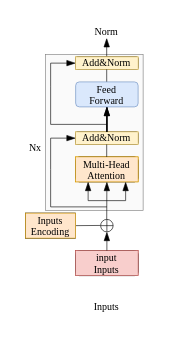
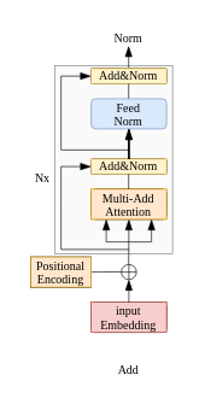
  <mxCell id="0" />
  <mxCell id="1" parent="0" />
  <mxCell id="2" value="" style="rounded=0;whiteSpace=wrap;html=1;strokeWidth=0.5;glass=0;shadow=0;opacity=50;fillColor=#f5f5f5;fontColor=#333333;strokeColor=#000000;fontFamily=Times New Roman;" parent="1" vertex="1"><mxGeometry x="36" y="43" width="78" height="125" as="geometry" /></mxCell>
  <mxCell id="3" value="" style="group;strokeWidth=0.5;fillColor=#fff2cc;strokeColor=#d6b656;fontFamily=Times New Roman;" parent="1" vertex="1" connectable="0"><mxGeometry x="60" y="105" width="50" height="10" as="geometry" /></mxCell>
  <mxCell id="4" value="" style="rounded=1;whiteSpace=wrap;html=1;strokeWidth=0.5;fontFamily=Times New Roman;" parent="3" vertex="1"><mxGeometry width="50" height="10" as="geometry" /></mxCell>
  <mxCell id="5" value="&lt;p style=&quot;line-height: 60%;&quot;&gt;&lt;font style=&quot;font-size: 8px;&quot;&gt;Add&amp;amp;Norm&lt;/font&gt;&lt;/p&gt;" style="text;html=1;strokeColor=#d6b656;fillColor=#fff2cc;align=center;verticalAlign=middle;whiteSpace=wrap;rounded=0;strokeWidth=0.5;fontFamily=Times New Roman;" parent="3" vertex="1"><mxGeometry width="50" height="10" as="geometry" /></mxCell>
  <mxCell id="6" value="" style="group;strokeWidth=0.5;fillColor=#ffe6cc;strokeColor=#d79b00;fontFamily=Times New Roman;" parent="1" vertex="1" connectable="0"><mxGeometry x="60" y="125" width="50" height="20" as="geometry" /></mxCell>
  <mxCell id="7" value="&lt;p style=&quot;line-height: 40%;&quot;&gt;&lt;br&gt;&lt;/p&gt;" style="rounded=1;whiteSpace=wrap;html=1;strokeWidth=0.5;fontFamily=Times New Roman;" parent="6" vertex="1"><mxGeometry width="50" height="20" as="geometry" /></mxCell>
- <mxCell id="8" value="&lt;p style=&quot;line-height: 60%;&quot;&gt;&lt;font style=&quot;font-size: 8px;&quot;&gt;Multi-Head&lt;br style=&quot;border-color: var(--border-color);&quot;&gt;Attention&lt;/font&gt;&lt;/p&gt;" style="text;html=1;strokeColor=#d79b00;fillColor=#ffe6cc;align=center;verticalAlign=middle;whiteSpace=wrap;rounded=0;strokeWidth=0.5;fontFamily=Times New Roman;" parent="6" vertex="1"><mxGeometry width="50" height="20" as="geometry" /></mxCell>
+ <mxCell id="8" value="&lt;p style=&quot;line-height: 60%;&quot;&gt;&lt;font style=&quot;font-size: 8px;&quot;&gt;Multi-Add&lt;br style=&quot;border-color: var(--border-color);&quot;&gt;Attention&lt;/font&gt;&lt;/p&gt;" style="text;html=1;strokeColor=#d79b00;fillColor=#ffe6cc;align=center;verticalAlign=middle;whiteSpace=wrap;rounded=0;strokeWidth=0.5;fontFamily=Times New Roman;" parent="6" vertex="1"><mxGeometry width="50" height="20" as="geometry" /></mxCell>
  <mxCell id="9" value="" style="group;strokeWidth=0.5;fillColor=#f8cecc;strokeColor=#b85450;fontFamily=Times New Roman;" parent="1" vertex="1" connectable="0"><mxGeometry x="60" y="200" width="50" height="20" as="geometry" /></mxCell>
  <mxCell id="10" value="&lt;p style=&quot;line-height: 51%;&quot;&gt;&lt;br&gt;&lt;/p&gt;" style="rounded=1;whiteSpace=wrap;html=1;strokeWidth=0.5;fontFamily=Times New Roman;" parent="9" vertex="1"><mxGeometry width="50" height="20" as="geometry" /></mxCell>
- <mxCell id="11" value="&lt;p style=&quot;line-height: 60%;&quot;&gt;&lt;font style=&quot;font-size: 8px;&quot;&gt;input&lt;br style=&quot;border-color: var(--border-color);&quot;&gt;Inputs&lt;/font&gt;&lt;/p&gt;" style="text;html=1;strokeColor=#b85450;fillColor=#f8cecc;align=center;verticalAlign=middle;whiteSpace=wrap;rounded=0;strokeWidth=0.5;fontFamily=Times New Roman;" parent="9" vertex="1"><mxGeometry width="50" height="20" as="geometry" /></mxCell>
- <mxCell id="12" value="&lt;p style=&quot;line-height: 60%;&quot;&gt;&lt;span style=&quot;font-size: 8px;&quot;&gt;Inputs&lt;/span&gt;&lt;/p&gt;" style="text;html=1;strokeColor=none;fillColor=none;align=center;verticalAlign=middle;whiteSpace=wrap;rounded=0;container=0;strokeWidth=0.5;fontFamily=Times New Roman;" parent="1" vertex="1"><mxGeometry x="60" y="240" width="50" height="10" as="geometry" /></mxCell>
+ <mxCell id="11" value="&lt;p style=&quot;line-height: 60%;&quot;&gt;&lt;font style=&quot;font-size: 8px;&quot;&gt;input&lt;br style=&quot;border-color: var(--border-color);&quot;&gt;Embedding&lt;/font&gt;&lt;/p&gt;" style="text;html=1;strokeColor=#b85450;fillColor=#f8cecc;align=center;verticalAlign=middle;whiteSpace=wrap;rounded=0;strokeWidth=0.5;fontFamily=Times New Roman;" parent="9" vertex="1"><mxGeometry width="50" height="20" as="geometry" /></mxCell>
+ <mxCell id="12" value="&lt;p style=&quot;line-height: 60%;&quot;&gt;&lt;span style=&quot;font-size: 8px;&quot;&gt;Add&lt;/span&gt;&lt;/p&gt;" style="text;html=1;strokeColor=none;fillColor=none;align=center;verticalAlign=middle;whiteSpace=wrap;rounded=0;container=0;strokeWidth=0.5;fontFamily=Times New Roman;" parent="1" vertex="1"><mxGeometry x="60" y="240" width="50" height="10" as="geometry" /></mxCell>
  <mxCell id="13" value="&lt;p style=&quot;line-height: 60%;&quot;&gt;&lt;span style=&quot;font-size: 8px;&quot;&gt;Nx&lt;/span&gt;&lt;/p&gt;" style="text;html=1;strokeColor=none;fillColor=none;align=center;verticalAlign=middle;whiteSpace=wrap;rounded=0;container=0;strokeWidth=0.5;fontFamily=Times New Roman;" parent="1" vertex="1"><mxGeometry x="23" y="115" width="10" height="5" as="geometry" /></mxCell>
  <mxCell id="14" value="" style="endArrow=blockThin;html=1;rounded=0;endFill=1;exitX=0.5;exitY=0;exitDx=0;exitDy=0;strokeWidth=0.5;fontFamily=Times New Roman;" parent="1" source="11" edge="1"><mxGeometry width="50" height="50" relative="1" as="geometry"><mxPoint x="84.92" y="195" as="sourcePoint" /><mxPoint x="85" y="185" as="targetPoint" /></mxGeometry></mxCell>
  <mxCell id="15" value="" style="endArrow=blockThin;html=1;rounded=0;endFill=1;exitX=0.5;exitY=0;exitDx=0;exitDy=0;strokeWidth=0.5;entryX=0.5;entryY=1;entryDx=0;entryDy=0;fontFamily=Times New Roman;" parent="1" target="8" edge="1"><mxGeometry width="50" height="50" relative="1" as="geometry"><mxPoint x="84.88" y="175" as="sourcePoint" /><mxPoint x="85" y="150" as="targetPoint" /></mxGeometry></mxCell>
  <mxCell id="16" value="" style="endArrow=blockThin;startArrow=blockThin;html=1;rounded=0;endFill=1;startFill=1;strokeWidth=0.5;fontFamily=Times New Roman;" parent="1" edge="1"><mxGeometry width="50" height="50" relative="1" as="geometry"><mxPoint x="70" y="145" as="sourcePoint" /><mxPoint x="100" y="145" as="targetPoint" /><Array as="points"><mxPoint x="70" y="160" /><mxPoint x="100" y="160" /></Array></mxGeometry></mxCell>
  <mxCell id="17" style="edgeStyle=orthogonalEdgeStyle;rounded=0;orthogonalLoop=1;jettySize=auto;html=1;entryX=0.5;entryY=1;entryDx=0;entryDy=0;endArrow=blockThin;endFill=1;strokeWidth=0.5;fontFamily=Times New Roman;" parent="1" source="5" target="33" edge="1"><mxGeometry relative="1" as="geometry" /></mxCell>
  <mxCell id="18" value="" style="endArrow=blockThin;html=1;rounded=0;endFill=1;entryX=0;entryY=0.5;entryDx=0;entryDy=0;strokeWidth=0.5;fontFamily=Times New Roman;" parent="1" target="5" edge="1"><mxGeometry width="50" height="50" relative="1" as="geometry"><mxPoint x="85" y="165" as="sourcePoint" /><mxPoint x="30" y="95" as="targetPoint" /><Array as="points"><mxPoint x="40" y="165" /><mxPoint x="40" y="135" /><mxPoint x="40" y="110" /></Array></mxGeometry></mxCell>
  <mxCell id="19" value="" style="endArrow=blockThin;html=1;rounded=0;endFill=1;entryX=0;entryY=0.5;entryDx=0;entryDy=0;strokeWidth=0.5;fontFamily=Times New Roman;" parent="1" edge="1"><mxGeometry width="50" height="50" relative="1" as="geometry"><mxPoint x="85" y="99" as="sourcePoint" /><mxPoint x="60" y="50" as="targetPoint" /><Array as="points"><mxPoint x="40" y="99" /><mxPoint x="40" y="69" /><mxPoint x="40" y="50" /></Array></mxGeometry></mxCell>
  <mxCell id="20" value="" style="endArrow=blockThin;html=1;rounded=0;endFill=1;exitX=0.5;exitY=0;exitDx=0;exitDy=0;strokeWidth=0.5;fontFamily=Times New Roman;" parent="1" edge="1"><mxGeometry width="50" height="50" relative="1" as="geometry"><mxPoint x="84.86" y="45" as="sourcePoint" /><mxPoint x="84.86" y="30" as="targetPoint" /></mxGeometry></mxCell>
  <mxCell id="21" value="&lt;p style=&quot;line-height: 60%;&quot;&gt;&lt;span style=&quot;font-size: 8px;&quot;&gt;Norm&lt;/span&gt;&lt;/p&gt;" style="text;html=1;strokeColor=none;fillColor=none;align=center;verticalAlign=middle;whiteSpace=wrap;rounded=0;container=0;strokeWidth=0.5;fontFamily=Times New Roman;" parent="1" vertex="1"><mxGeometry x="60" y="20" width="50" height="10" as="geometry" /></mxCell>
  <mxCell id="22" value="" style="endArrow=none;html=1;rounded=0;strokeWidth=0.5;fontFamily=Times New Roman;" parent="1" edge="1"><mxGeometry width="50" height="50" relative="1" as="geometry"><mxPoint x="84.86" y="125" as="sourcePoint" /><mxPoint x="84.86" y="115" as="targetPoint" /></mxGeometry></mxCell>
  <mxCell id="23" value="" style="endArrow=none;html=1;rounded=0;strokeWidth=0.5;fontFamily=Times New Roman;" parent="1" edge="1"><mxGeometry width="50" height="50" relative="1" as="geometry"><mxPoint x="60" y="180" as="sourcePoint" /><mxPoint x="80" y="179.86" as="targetPoint" /></mxGeometry></mxCell>
  <mxCell id="24" value="" style="group;strokeWidth=0.5;fillColor=#f5f5f5;fontColor=#333333;strokeColor=#666666;fontFamily=Times New Roman;" parent="1" vertex="1" connectable="0"><mxGeometry x="20" y="170" width="40" height="20" as="geometry" /></mxCell>
  <mxCell id="25" value="" style="rounded=0;whiteSpace=wrap;html=1;strokeWidth=0.5;fontFamily=Times New Roman;" parent="24" vertex="1"><mxGeometry width="40" height="20" as="geometry" /></mxCell>
- <mxCell id="26" value="&lt;p style=&quot;line-height: 60%;&quot;&gt;&lt;font style=&quot;font-size: 8px;&quot;&gt;Inputs&lt;br style=&quot;border-color: var(--border-color);&quot;&gt;Encoding&lt;/font&gt;&lt;/p&gt;" style="text;html=1;strokeColor=#d79b00;fillColor=#ffe6cc;align=center;verticalAlign=middle;whiteSpace=wrap;rounded=0;container=0;strokeWidth=0.5;fontFamily=Times New Roman;" parent="24" vertex="1"><mxGeometry width="40" height="20" as="geometry" /></mxCell>
+ <mxCell id="26" value="&lt;p style=&quot;line-height: 60%;&quot;&gt;&lt;font style=&quot;font-size: 8px;&quot;&gt;Positional&lt;br style=&quot;border-color: var(--border-color);&quot;&gt;Encoding&lt;/font&gt;&lt;/p&gt;" style="text;html=1;strokeColor=#d79b00;fillColor=#ffe6cc;align=center;verticalAlign=middle;whiteSpace=wrap;rounded=0;container=0;strokeWidth=0.5;fontFamily=Times New Roman;" parent="24" vertex="1"><mxGeometry width="40" height="20" as="geometry" /></mxCell>
  <mxCell id="27" value="" style="group;strokeWidth=0.5;fillColor=#fff2cc;strokeColor=#d6b656;fontFamily=Times New Roman;" parent="1" vertex="1" connectable="0"><mxGeometry x="60" y="45" width="50" height="10" as="geometry" /></mxCell>
  <mxCell id="28" value="" style="rounded=1;whiteSpace=wrap;html=1;strokeWidth=0.5;fontFamily=Times New Roman;" parent="27" vertex="1"><mxGeometry width="50" height="10" as="geometry" /></mxCell>
  <mxCell id="29" value="&lt;p style=&quot;line-height: 60%;&quot;&gt;&lt;font style=&quot;font-size: 8px;&quot;&gt;Add&amp;amp;Norm&lt;/font&gt;&lt;/p&gt;" style="text;html=1;strokeColor=#d6b656;fillColor=#fff2cc;align=center;verticalAlign=middle;whiteSpace=wrap;rounded=0;strokeWidth=0.5;fontFamily=Times New Roman;" parent="27" vertex="1"><mxGeometry width="50" height="10" as="geometry" /></mxCell>
  <mxCell id="30" value="" style="endArrow=none;html=1;rounded=0;strokeWidth=0.5;fontFamily=Times New Roman;" parent="1" edge="1"><mxGeometry width="50" height="50" relative="1" as="geometry"><mxPoint x="84.86" y="65" as="sourcePoint" /><mxPoint x="84.86" y="55" as="targetPoint" /><Array as="points"><mxPoint x="84.86" y="55" /></Array></mxGeometry></mxCell>
  <mxCell id="31" style="edgeStyle=orthogonalEdgeStyle;rounded=0;orthogonalLoop=1;jettySize=auto;html=1;entryX=0.5;entryY=1;entryDx=0;entryDy=0;endArrow=blockThin;endFill=1;strokeWidth=0.5;fontFamily=Times New Roman;" parent="1" source="5" target="32" edge="1"><mxGeometry relative="1" as="geometry" /></mxCell>
  <mxCell id="32" value="&lt;p style=&quot;line-height: 40%;&quot;&gt;&lt;br&gt;&lt;/p&gt;" style="rounded=1;whiteSpace=wrap;html=1;strokeWidth=0.5;fillColor=#dae8fc;strokeColor=#6c8ebf;fontFamily=Times New Roman;" parent="1" vertex="1"><mxGeometry x="60" y="65" width="50" height="20" as="geometry" /></mxCell>
- <mxCell id="33" value="&lt;p style=&quot;line-height: 60%;&quot;&gt;&lt;font style=&quot;font-size: 8px;&quot;&gt;Feed&lt;br style=&quot;border-color: var(--border-color);&quot;&gt;Forward&lt;/font&gt;&lt;/p&gt;" style="text;html=1;strokeColor=none;fillColor=none;align=center;verticalAlign=middle;whiteSpace=wrap;rounded=0;strokeWidth=0.5;fontFamily=Times New Roman;" parent="1" vertex="1"><mxGeometry x="60" y="65" width="50" height="20" as="geometry" /></mxCell>
+ <mxCell id="33" value="&lt;p style=&quot;line-height: 60%;&quot;&gt;&lt;font style=&quot;font-size: 8px;&quot;&gt;Feed&lt;br style=&quot;border-color: var(--border-color);&quot;&gt;Norm&lt;/font&gt;&lt;/p&gt;" style="text;html=1;strokeColor=none;fillColor=none;align=center;verticalAlign=middle;whiteSpace=wrap;rounded=0;strokeWidth=0.5;fontFamily=Times New Roman;" parent="1" vertex="1"><mxGeometry x="60" y="65" width="50" height="20" as="geometry" /></mxCell>
  <mxCell id="34" value="" style="shape=orEllipse;perimeter=ellipsePerimeter;whiteSpace=wrap;html=1;backgroundOutline=1;strokeWidth=0.5;fontFamily=Times New Roman;" parent="1" vertex="1"><mxGeometry x="80" y="175" width="10" height="10" as="geometry" /></mxCell>
